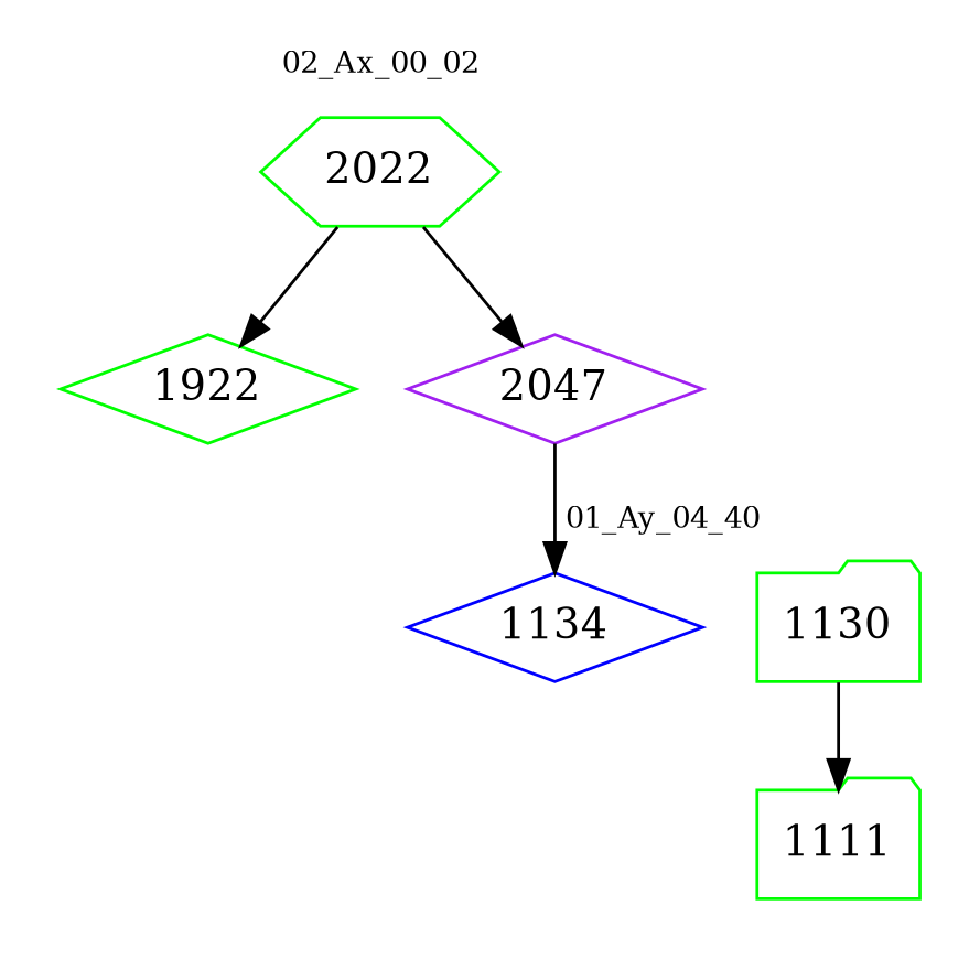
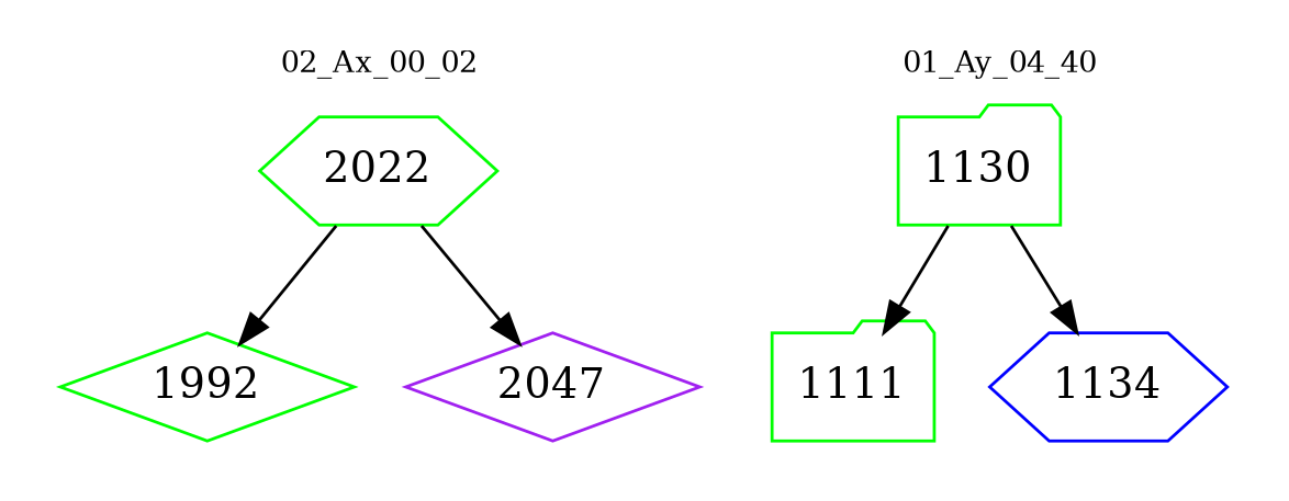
  digraph {
    node [color=green shape=hexagon]
    edge [color=black]
    n1 [label=2022]
-   n2 [label=1922 shape=diamond]
+   n2 [label=1992 shape=diamond]
    n3 [color=purple label=2047 shape=diamond]
    n4 [label=1130 shape=folder]
    n5 [label=1111 shape=folder]
-   n6 [color=blue label=1134 shape=diamond]
+   n6 [color=blue label=1134]
    subgraph cluster_1 {
      color=white
      fontsize=10
      label="02_Ax_00_02"
      n1
      n2
      n3
    }
    subgraph cluster_2 {
      color=white
      fontsize=10
      label="01_Ay_04_40"
      n4
      n5
      n6
    }
    n1 -> n2
    n1 -> n3
    n4 -> n5
-   n3 -> n6
+   n4 -> n6
  }
